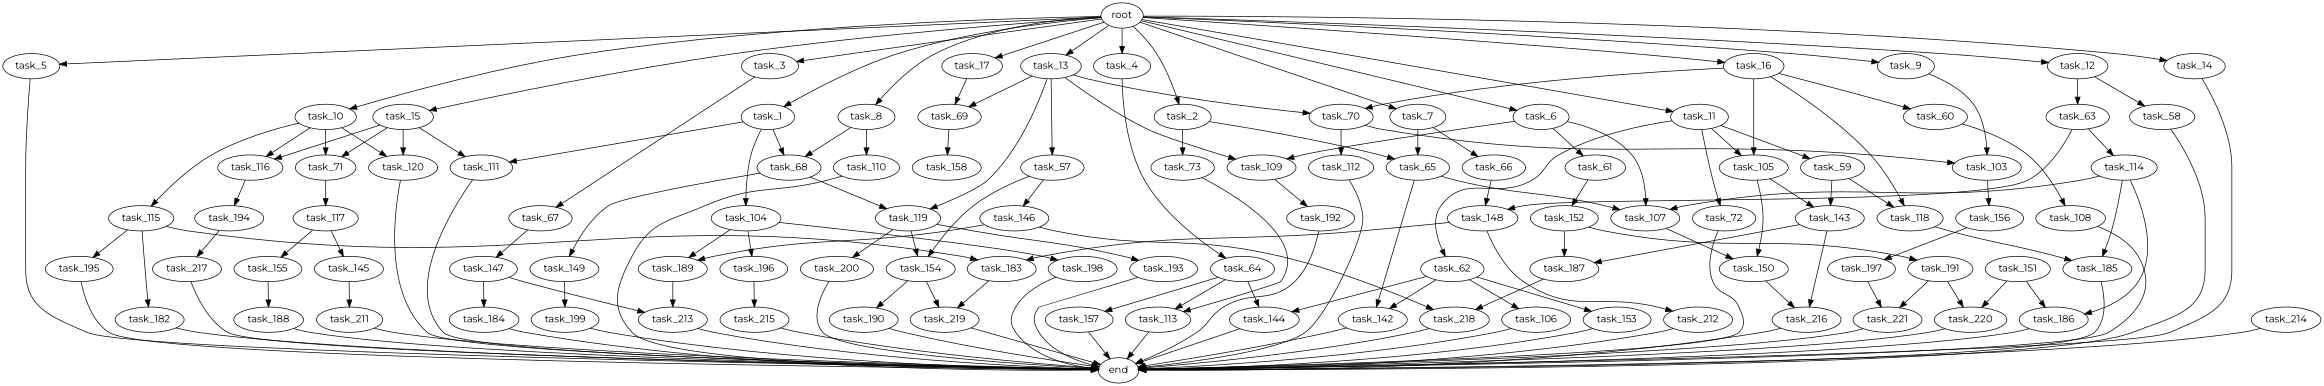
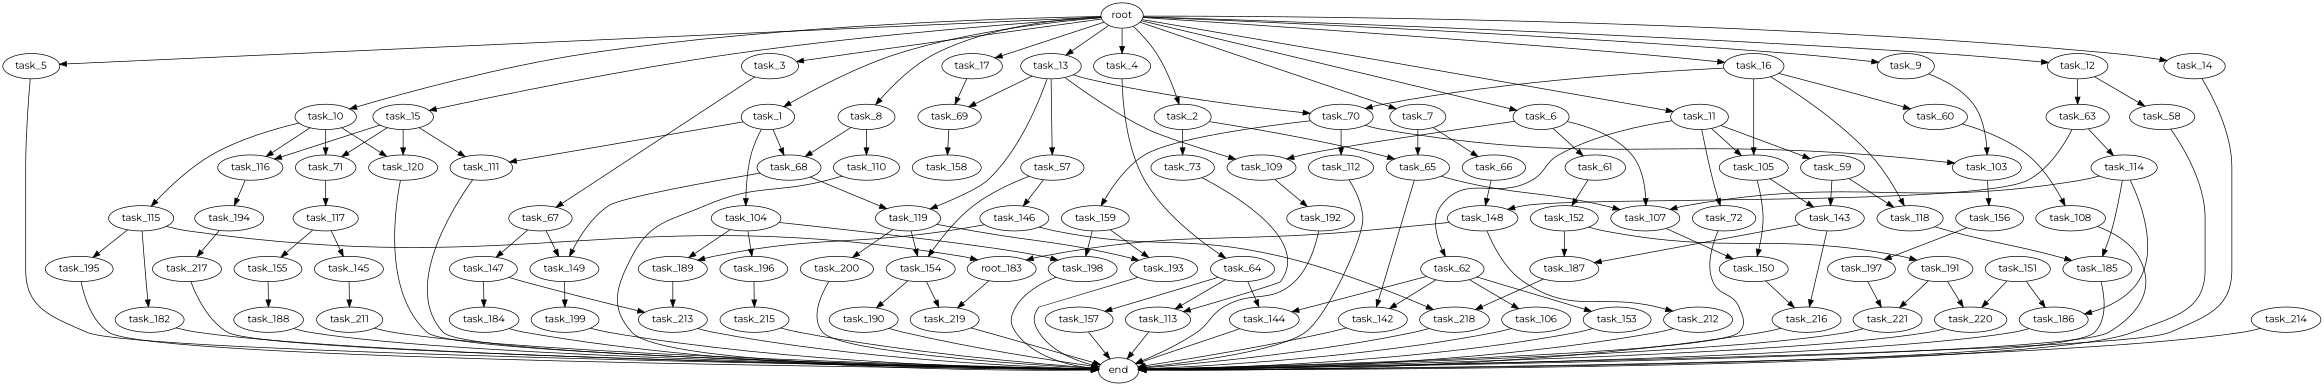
  digraph {
    fontname=Montserrat
    node [fontname=Montserrat]
    edge [fontname=Montserrat]
    root
    task_1
    task_2
    task_3
    task_4
    task_5
    task_6
    task_7
    task_8
    task_9
    task_10
    task_11
    task_12
    task_13
    task_14
    task_15
    task_16
    task_17
    task_68
    task_104
    task_111
    task_65
    task_73
    task_67
    task_64
    end
    task_61
    task_107
    task_109
    task_66
    task_110
    task_103
    task_71
    task_115
    task_116
    task_120
    task_59
    task_62
    task_72
    task_105
    task_58
    task_63
    task_57
    task_69
    task_70
    task_119
    task_60
    task_118
    task_149
    task_189
    task_196
    task_198
    task_142
    task_113
    task_147
    task_144
    task_157
    task_152
    task_150
    task_192
    task_148
    task_156
    task_117
    task_182
-   task_183
+   task_183 [label=root_183]
    task_195
    task_194
    task_143
    task_106
    task_153
    task_114
    task_146
    task_154
    task_158
    task_112
+   task_159
    task_193
    task_200
    task_108
    task_185
    task_218
    task_190
    task_219
    task_187
    task_216
    task_191
    task_186
    task_212
    task_151
    task_220
    task_184
    task_213
    task_199
    task_145
    task_155
    task_197
    task_215
    task_217
    task_211
    task_188
    task_221
    task_214
    root -> task_1
    root -> task_2
    root -> task_3
    root -> task_4
    root -> task_5
    root -> task_6
    root -> task_7
    root -> task_8
    root -> task_9
    root -> task_10
    root -> task_11
    root -> task_12
    root -> task_13
    root -> task_14
    root -> task_15
    root -> task_16
    root -> task_17
    task_1 -> task_68
    task_1 -> task_104
    task_1 -> task_111
    task_2 -> task_65
    task_2 -> task_73
    task_3 -> task_67
    task_4 -> task_64
    task_5 -> end
    task_6 -> task_61
    task_6 -> task_107
    task_6 -> task_109
    task_7 -> task_65
    task_7 -> task_66
    task_8 -> task_68
    task_8 -> task_110
    task_9 -> task_103
    task_10 -> task_71
    task_10 -> task_115
    task_10 -> task_116
    task_10 -> task_120
    task_11 -> task_59
    task_11 -> task_62
    task_11 -> task_72
    task_11 -> task_105
    task_12 -> task_58
    task_12 -> task_63
    task_13 -> task_109
    task_13 -> task_57
    task_13 -> task_69
    task_13 -> task_70
    task_13 -> task_119
    task_14 -> end
    task_15 -> task_111
    task_15 -> task_71
    task_15 -> task_116
    task_15 -> task_120
    task_16 -> task_105
    task_16 -> task_70
    task_16 -> task_60
    task_16 -> task_118
    task_17 -> task_69
    task_68 -> task_119
    task_68 -> task_149
    task_104 -> task_189
    task_104 -> task_196
    task_104 -> task_198
    task_111 -> end
    task_65 -> task_107
    task_65 -> task_142
    task_73 -> task_113
+   task_67 -> task_149
    task_67 -> task_147
    task_64 -> task_113
    task_64 -> task_144
    task_64 -> task_157
    task_61 -> task_152
    task_107 -> task_150
    task_109 -> task_192
    task_66 -> task_148
    task_110 -> end
    task_103 -> task_156
    task_71 -> task_117
    task_115 -> task_182
    task_115 -> task_183
    task_115 -> task_195
    task_116 -> task_194
    task_120 -> end
    task_59 -> task_118
    task_59 -> task_143
    task_62 -> task_142
    task_62 -> task_144
    task_62 -> task_106
    task_62 -> task_153
    task_72 -> end
    task_105 -> task_150
    task_105 -> task_143
    task_58 -> end
    task_63 -> task_148
    task_63 -> task_114
    task_57 -> task_146
    task_57 -> task_154
    task_69 -> task_158
    task_70 -> task_103
    task_70 -> task_112
+   task_70 -> task_159
    task_119 -> task_154
    task_119 -> task_193
    task_119 -> task_200
    task_60 -> task_108
    task_118 -> task_185
    task_149 -> task_199
    task_189 -> task_213
    task_196 -> task_215
    task_198 -> end
    task_142 -> end
    task_113 -> end
    task_147 -> task_184
    task_147 -> task_213
    task_144 -> end
    task_157 -> end
    task_152 -> task_187
    task_152 -> task_191
    task_150 -> task_216
    task_192 -> end
    task_148 -> task_183
    task_148 -> task_212
    task_156 -> task_197
    task_117 -> task_145
    task_117 -> task_155
    task_182 -> end
    task_183 -> task_219
    task_195 -> end
    task_194 -> task_217
    task_143 -> task_187
    task_143 -> task_216
    task_106 -> end
    task_153 -> end
    task_114 -> task_107
    task_114 -> task_185
    task_114 -> task_186
    task_146 -> task_189
    task_146 -> task_218
    task_154 -> task_190
    task_154 -> task_219
    task_112 -> end
+   task_159 -> task_198
+   task_159 -> task_193
    task_193 -> end
    task_200 -> end
    task_108 -> end
    task_185 -> end
    task_218 -> end
    task_190 -> end
    task_219 -> end
    task_187 -> task_218
    task_216 -> end
    task_191 -> task_220
    task_191 -> task_221
    task_186 -> end
    task_212 -> end
    task_151 -> task_186
    task_151 -> task_220
    task_220 -> end
    task_184 -> end
    task_213 -> end
    task_199 -> end
    task_145 -> task_211
    task_155 -> task_188
    task_197 -> task_221
    task_215 -> end
    task_217 -> end
    task_211 -> end
    task_188 -> end
    task_221 -> end
    task_214 -> end
  }
